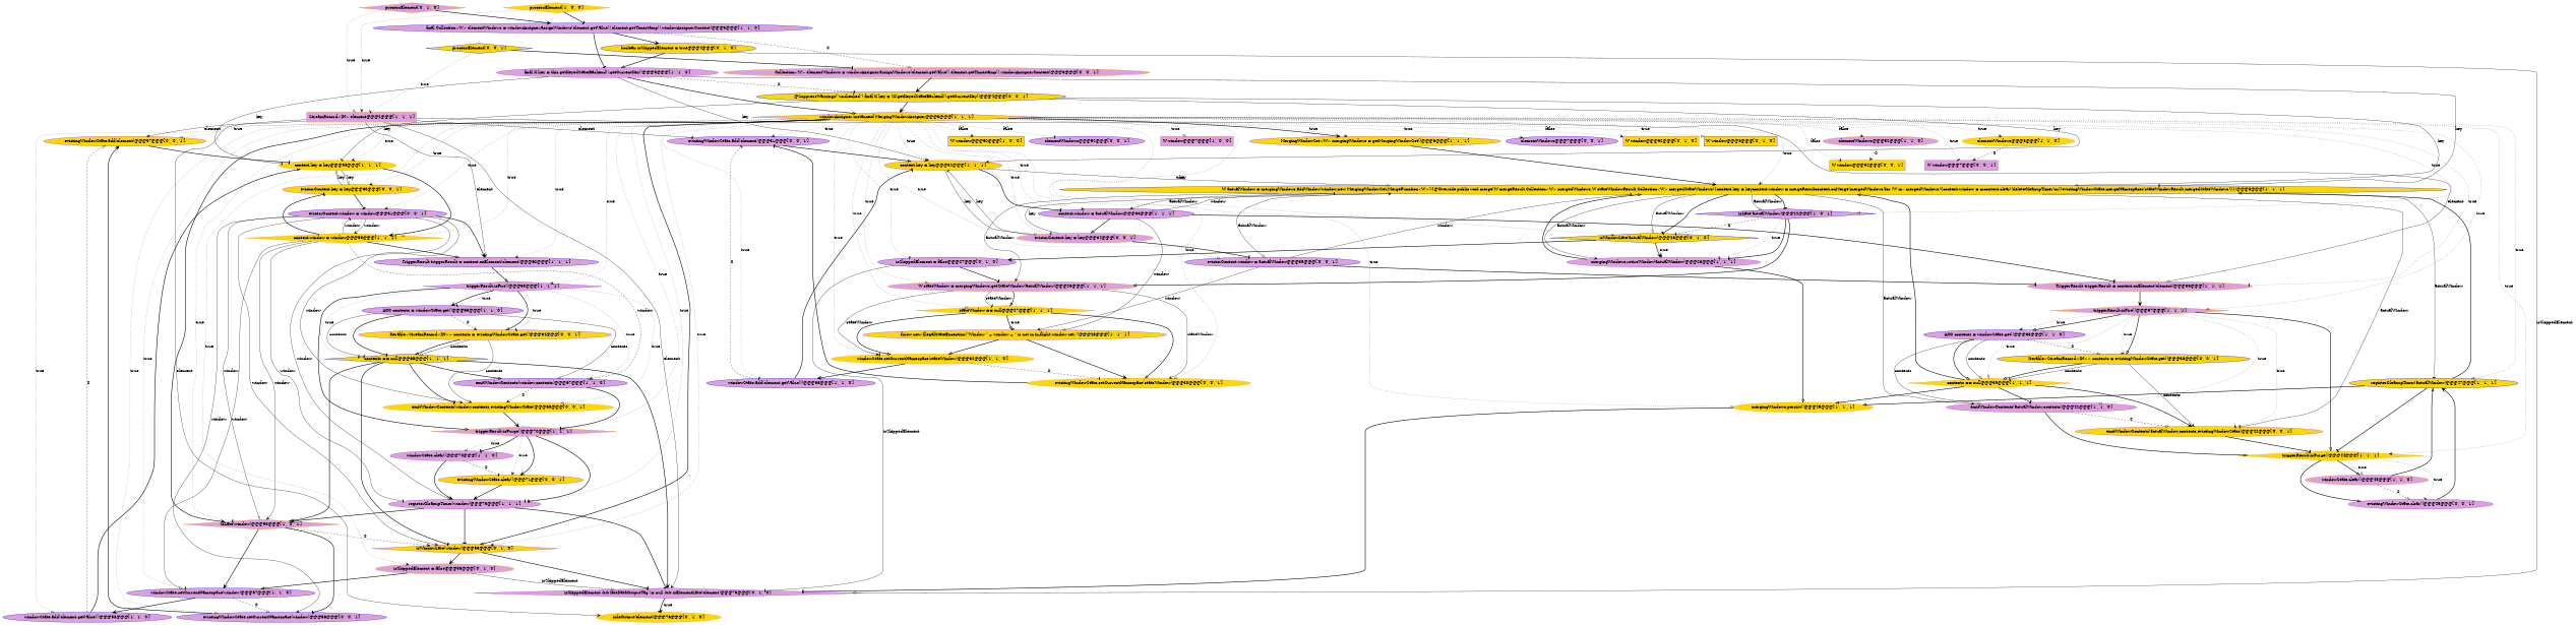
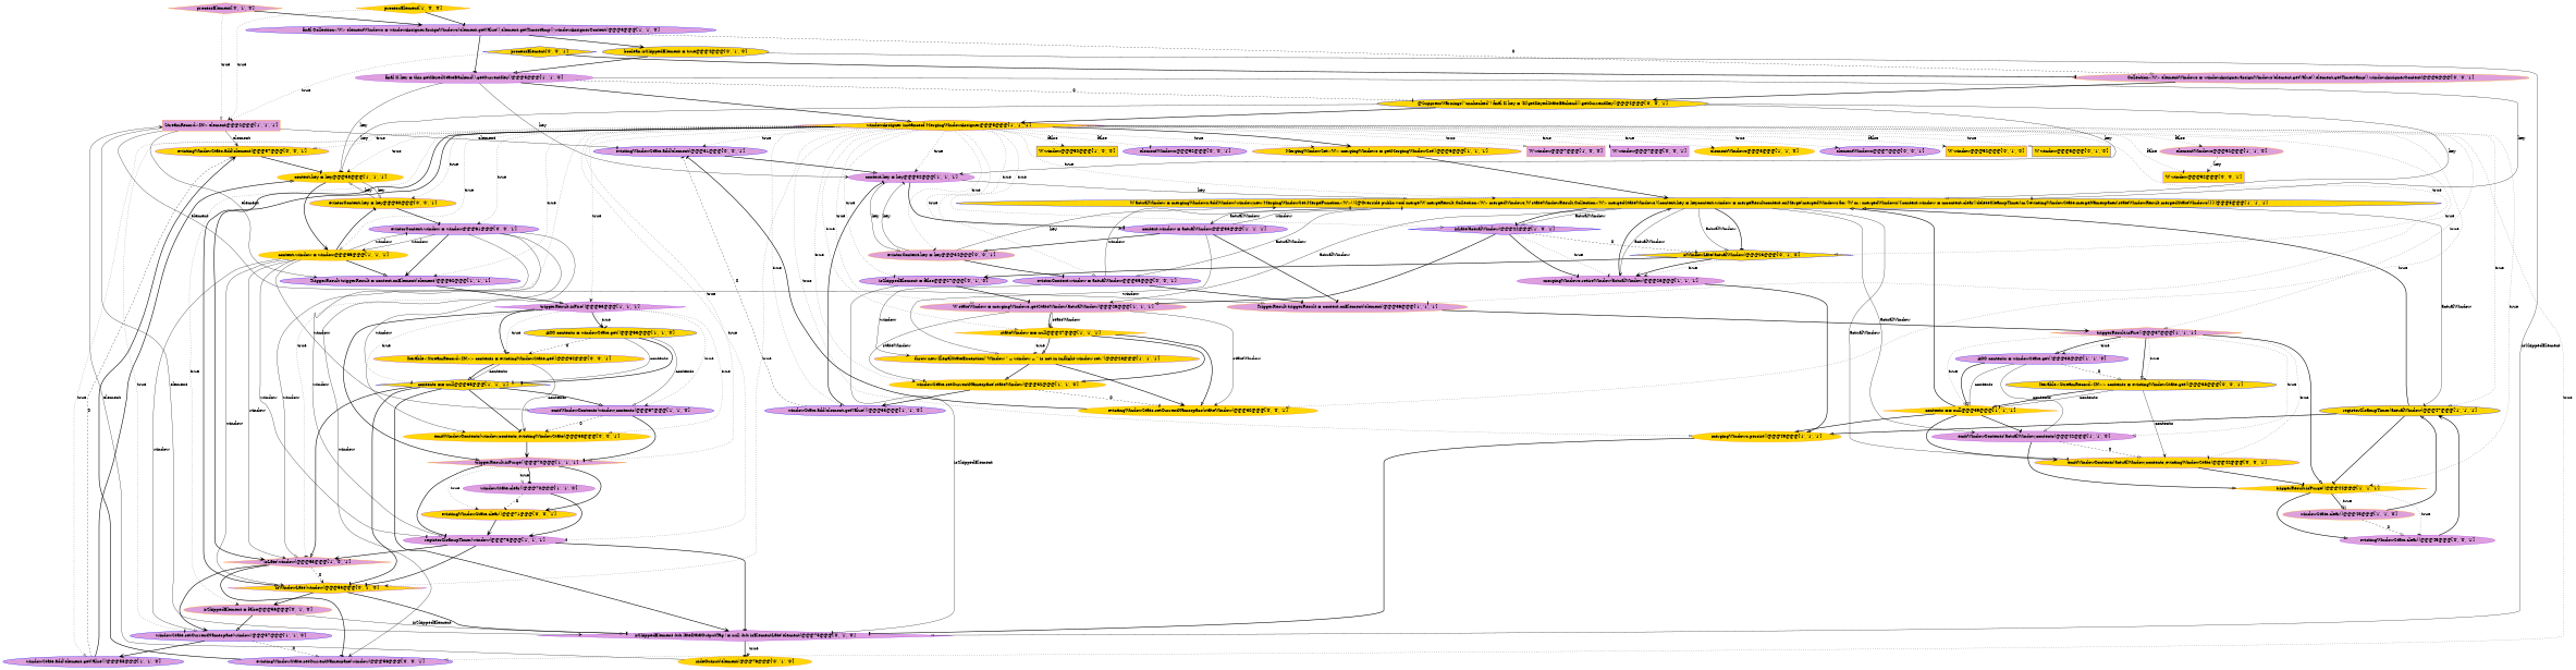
  digraph {
    node [color=blue fillcolor=plum shape=ellipse style=filled]
    edge [arrowhead=onormal style=bold]
    n1 [color=darkorange label="processElement['0', '1', '0']" shape=diamond]
    n2 [color=darkorange label="StreamRecord<IN> element@@@2@@@['1', '1', '1']" shape=box]
    n3 [label="final Collection<W> elementWindows = windowAssigner.assignWindows(element.getValue(),element.getTimestamp(),windowAssignerContext)@@@3@@@['1', '1', '0']"]
    n4 [color=purple label="isSkippedElement && lateDataOutputTag != null && isElementLate(element)@@@75@@@['0', '1', '0']" shape=diamond]
    n5 [color=darkorange fillcolor=gold label="sideOutput(element)@@@76@@@['0', '1', '0']"]
    n6 [label="evictingWindowState.add(element)@@@31@@@['0', '0', '1']"]
    n7 [color=purple fillcolor=gold label="evictingWindowState.add(element)@@@57@@@['0', '0', '1']"]
    n8 [label="TriggerResult triggerResult = context.onElement(element)@@@62@@@['1', '1', '1']"]
    n9 [color=darkorange label="TriggerResult triggerResult = context.onElement(element)@@@36@@@['1', '1', '1']"]
    n10 [color=darkorange label="Collection<W> elementWindows = windowAssigner.assignWindows(element.getValue(),element.getTimestamp(),windowAssignerContext)@@@3@@@['0', '0', '1']"]
    n11 [color=purple label="final K key = this.getKeyedStateBackend().getCurrentKey()@@@5@@@['1', '1', '0']"]
    n12 [fillcolor=gold label="boolean isSkippedElement = true@@@4@@@['0', '1', '0']"]
    n13 [color=purple label="evictingWindowState.clear()@@@45@@@['0', '0', '1']"]
    n14 [fillcolor=gold label="registerCleanupTimer(actualWindow)@@@47@@@['1', '1', '1']"]
    n15 [color=darkorange fillcolor=gold label="triggerResult.isPurge()@@@44@@@['1', '1', '1']" shape=diamond]
    n16 [fillcolor=gold label="W actualWindow = mergingWindows.addWindow(window,new MergingWindowSet.MergeFunction<W>(){@Override public void merge(W mergeResult,Collection<W> mergedWindows,W stateWindowResult,Collection<W> mergedStateWindows){context.key = keycontext.window = mergeResultcontext.onMerge(mergedWindows)for (W m : mergedWindows){context.window = mcontext.clear()deleteCleanupTimer(m)}evictingWindowState.mergeNamespaces(stateWindowResult,mergedStateWindows)}})@@@8@@@['1', '1', '1']"]
    n17 [color=darkorange fillcolor=gold label="mergingWindows.persist()@@@49@@@['1', '1', '1']"]
    n18 [fillcolor=gold label="Iterable<StreamRecord<IN>> contents = evictingWindowState.get()@@@38@@@['0', '0', '1']"]
    n19 [color=purple fillcolor=gold label="emitWindowContents(actualWindow,contents,evictingWindowState)@@@42@@@['0', '0', '1']"]
    n20 [color=darkorange fillcolor=gold label="contents == null@@@39@@@['1', '1', '1']" shape=diamond]
    n21 [color=purple label="emitWindowContents(actualWindow,contents)@@@42@@@['1', '1', '0']"]
    n22 [color=darkorange label="windowState.clear()@@@45@@@['1', '1', '0']"]
    n23 [color=darkorange fillcolor=gold label="windowState.setCurrentNamespace(stateWindow)@@@32@@@['1', '1', '0']"]
    n24 [color=darkorange fillcolor=gold label="evictingWindowState.setCurrentNamespace(stateWindow)@@@30@@@['0', '0', '1']"]
    n25 [label="windowState.add(element.getValue())@@@33@@@['1', '1', '0']"]
-   n26 [color=purple fillcolor=gold label="context.key = key@@@32@@@['1', '1', '1']"]
+   n26 [color=purple label="context.key = key@@@32@@@['1', '1', '1']"]
    n27 [color=purple fillcolor=gold label="windowAssigner instanceof MergingWindowAssigner@@@5@@@['1', '1', '1']" shape=diamond]
    n28 [fillcolor=gold label="isWindowLate(actualWindow)@@@23@@@['0', '1', '0']" shape=diamond]
    n29 [fillcolor=gold label="W window@@@50@@@['1', '0', '0']" shape=box]
    n30 [label="elementWindows@@@52@@@['0', '0', '1']"]
    n31 [color=purple fillcolor=gold label="W window@@@52@@@['0', '0', '1']" shape=box]
    n32 [color=darkorange label="triggerResult.isFire()@@@37@@@['1', '1', '1']" shape=diamond]
    n33 [color=darkorange label="W window@@@7@@@['1', '0', '0']" shape=box]
    n34 [label="context.window = actualWindow@@@33@@@['1', '1', '1']"]
    n35 [color=darkorange label="evictorContext.key = key@@@34@@@['0', '0', '1']"]
    n36 [color=darkorange label="triggerResult.isPurge()@@@70@@@['1', '1', '1']" shape=diamond]
    n37 [color=purple fillcolor=gold label="evictorContext.key = key@@@60@@@['0', '0', '1']"]
    n38 [label="evictorContext.window = window@@@61@@@['0', '0', '1']"]
    n39 [color=purple label="W window@@@7@@@['0', '0', '1']" shape=box]
    n40 [color=darkorange label="isLate(window)@@@53@@@['1', '0', '1']" shape=diamond]
    n41 [color=darkorange fillcolor=gold label="elementWindows@@@8@@@['1', '1', '0']"]
    n42 [color=darkorange label="elementWindows@@@52@@@['1', '1', '0']"]
    n43 [color=darkorange label="W stateWindow = mergingWindows.getStateWindow(actualWindow)@@@26@@@['1', '1', '1']"]
    n44 [color=darkorange label="isSkippedElement = false@@@56@@@['0', '1', '0']"]
    n45 [color=purple fillcolor=gold label="isWindowLate(window)@@@53@@@['0', '1', '0']" shape=diamond]
    n46 [label="evictingWindowState.setCurrentNamespace(window)@@@56@@@['0', '0', '1']"]
    n47 [color=darkorange fillcolor=gold label="context.key = key@@@58@@@['1', '1', '1']"]
    n48 [color=darkorange fillcolor=gold label="stateWindow == null@@@27@@@['1', '1', '1']" shape=diamond]
    n49 [label="windowState.add(element.getValue())@@@58@@@['1', '1', '0']"]
    n50 [color=purple label="registerCleanupTimer(window)@@@73@@@['1', '1', '1']"]
    n51 [label="elementWindows@@@7@@@['0', '0', '1']"]
    n52 [label="isLate(actualWindow)@@@22@@@['1', '0', '1']" shape=diamond]
    n53 [color=purple fillcolor=gold label="MergingWindowSet<W> mergingWindows = getMergingWindowSet()@@@6@@@['1', '1', '1']"]
    n54 [color=purple label="triggerResult.isFire()@@@63@@@['1', '1', '1']" shape=diamond]
    n55 [label="windowState.setCurrentNamespace(window)@@@57@@@['1', '1', '0']"]
    n56 [color=purple fillcolor=gold label="W window@@@52@@@['0', '1', '0']" shape=box]
    n57 [label="isSkippedElement = false@@@27@@@['0', '1', '0']"]
    n58 [fillcolor=gold label="W window@@@8@@@['0', '1', '0']" shape=box]
-   n59 [color=darkorange fillcolor=gold label="context.window = window@@@59@@@['1', '1', '1']" shape=diamond]
+   n59 [color=darkorange fillcolor=gold label="context.window = window@@@59@@@['1', '1', '1']"]
    n60 [label="evictorContext.window = actualWindow@@@35@@@['0', '0', '1']"]
    n61 [color=purple label="mergingWindows.retireWindow(actualWindow)@@@23@@@['1', '1', '1']"]
    n62 [label="ACC contents = windowState.get()@@@38@@@['1', '1', '0']"]
    n63 [color=purple fillcolor=gold label="throw new IllegalStateException(\"Window \" + window + \" is not in in-flight window set.\")@@@28@@@['1', '1', '1']"]
    n64 [color=purple fillcolor=gold label="evictingWindowState.clear()@@@71@@@['0', '0', '1']"]
    n65 [color=purple label="windowState.clear()@@@70@@@['1', '1', '0']"]
    n66 [color=darkorange fillcolor=gold label="emitWindowContents(window,contents,evictingWindowState)@@@68@@@['0', '0', '1']"]
    n67 [label="emitWindowContents(window,contents)@@@67@@@['1', '1', '0']"]
-   n68 [label="ACC contents = windowState.get()@@@63@@@['1', '1', '0']"]
+   n68 [fillcolor=gold label="ACC contents = windowState.get()@@@63@@@['1', '1', '0']"]
    n69 [color=purple fillcolor=gold label="Iterable<StreamRecord<IN>> contents = evictingWindowState.get()@@@64@@@['0', '0', '1']"]
    n70 [fillcolor=gold label="contents == null@@@65@@@['1', '1', '1']" shape=diamond]
    n71 [fillcolor=gold label="@SuppressWarnings(\"unchecked\") final K key = (K)getKeyedStateBackend().getCurrentKey()@@@4@@@['0', '0', '1']"]
    n72 [fillcolor=gold label="processElement['0', '0', '1']" shape=diamond]
    n73 [color=darkorange fillcolor=gold label="processElement['1', '0', '0']" shape=diamond]
    n1 -> n2 [label=true style=dotted]
    n1 -> n3 [arrowhead=vee]
    n2 -> n4 [arrowhead=vee label=element style=solid]
-   n2 -> n5 [arrowhead=vee label=element style=solid]
+   n5 -> n2 [arrowhead=vee label=element style=solid]
    n2 -> n6 [arrowhead=tee label=element style=solid]
    n2 -> n7 [arrowhead=vee label=element style=solid]
    n2 -> n8 [arrowhead=vee label=element style=solid]
    n2 -> n9 [label=element style=solid]
    n3 -> n10 [label=0 style=dashed]
    n3 -> n11 [arrowhead=tee]
    n3 -> n12 [arrowhead=vee]
    n4 -> n5 [arrowhead=tee]
    n4 -> n5 [arrowhead=vee label=true style=dotted]
    n6 -> n26
    n7 -> n47 [arrowhead=tee]
    n8 -> n54
    n9 -> n32 [arrowhead=vee]
    n10 -> n71 [arrowhead=vee]
    n11 -> n16 [arrowhead=tee label=key style=solid]
    n11 -> n26 [arrowhead=vee label=key style=solid]
    n11 -> n27
    n11 -> n47 [arrowhead=tee label=key style=solid]
    n11 -> n71 [arrowhead=tee label=0 style=dashed]
    n12 -> n4 [label=isSkippedElement style=solid]
    n12 -> n11
    n13 -> n14 [arrowhead=vee]
    n14 -> n15 [arrowhead=tee]
    n14 -> n16
    n14 -> n17
    n15 -> n13 [arrowhead=tee label=true style=dotted]
    n15 -> n13
    n15 -> n22
    n15 -> n22 [label=true style=dotted]
    n16 -> n14 [arrowhead=tee label=actualWindow style=solid]
    n16 -> n19 [arrowhead=tee label=actualWindow style=solid]
    n16 -> n21 [arrowhead=vee label=actualWindow style=solid]
    n16 -> n28 [label=actualWindow style=solid]
    n16 -> n28 [arrowhead=tee]
    n16 -> n34 [arrowhead=vee label=actualWindow style=solid]
    n16 -> n43 [arrowhead=vee label=actualWindow style=solid]
    n16 -> n52 [label=actualWindow style=solid]
    n16 -> n52 [arrowhead=tee]
    n16 -> n60 [label=actualWindow style=solid]
    n16 -> n61 [arrowhead=vee label=actualWindow style=solid]
    n17 -> n4 [arrowhead=tee]
    n18 -> n19 [arrowhead=vee label=contents style=solid]
    n18 -> n20 [arrowhead=tee label=contents style=solid]
    n18 -> n20
    n19 -> n15 [arrowhead=tee]
    n20 -> n16
    n20 -> n17
    n20 -> n19 [arrowhead=vee]
    n20 -> n21 [arrowhead=tee]
    n21 -> n15
    n21 -> n19 [label=0 style=dashed]
    n22 -> n13 [label=0 style=dashed]
    n22 -> n14
    n23 -> n24 [arrowhead=tee label=0 style=dashed]
    n23 -> n25 [arrowhead=vee]
    n24 -> n6 [arrowhead=tee]
    n25 -> n6 [arrowhead=tee label=0 style=dashed]
    n25 -> n26 [arrowhead=tee]
    n26 -> n16 [label=key style=solid]
    n26 -> n34 [arrowhead=tee]
    n26 -> n35 [label=key style=solid]
    n27 -> n6 [arrowhead=vee label=true style=dotted]
    n27 -> n7 [label=true style=dotted]
    n27 -> n8 [arrowhead=vee label=true style=dotted]
    n27 -> n9 [arrowhead=tee label=true style=dotted]
    n27 -> n14 [label=true style=dotted]
    n27 -> n15 [arrowhead=vee label=true style=dotted]
    n27 -> n16 [arrowhead=vee label=true style=dotted]
    n27 -> n17 [label=true style=dotted]
    n27 -> n23 [arrowhead=vee label=true style=dotted]
    n27 -> n24 [label=true style=dotted]
    n27 -> n25 [arrowhead=tee label=true style=dotted]
    n27 -> n26 [arrowhead=vee label=true style=dotted]
    n27 -> n28 [label=true style=dotted]
    n27 -> n29 [arrowhead=vee label=false style=dotted]
    n27 -> n30 [arrowhead=tee label=false style=dotted]
    n27 -> n31 [arrowhead=tee label=false style=dotted]
    n27 -> n32 [label=true style=dotted]
    n27 -> n33 [label=true style=dotted]
    n27 -> n34 [arrowhead=vee label=true style=dotted]
    n27 -> n35 [arrowhead=tee label=true style=dotted]
    n27 -> n36 [label=true style=dotted]
    n27 -> n37 [arrowhead=vee label=true style=dotted]
    n27 -> n38 [arrowhead=vee label=true style=dotted]
    n27 -> n39 [arrowhead=tee label=true style=dotted]
    n27 -> n40 [arrowhead=vee]
    n27 -> n40 [arrowhead=tee label=true style=dotted]
    n27 -> n41 [arrowhead=vee label=true style=dotted]
    n27 -> n42 [arrowhead=vee label=false style=dotted]
    n27 -> n43 [label=true style=dotted]
    n27 -> n44 [arrowhead=vee label=true style=dotted]
    n27 -> n45
    n27 -> n45 [arrowhead=vee label=true style=dotted]
    n27 -> n46 [label=true style=dotted]
    n27 -> n47 [arrowhead=vee label=true style=dotted]
    n27 -> n48 [label=true style=dotted]
    n27 -> n49 [label=true style=dotted]
    n27 -> n50 [arrowhead=tee label=true style=dotted]
    n27 -> n51 [arrowhead=vee label=true style=dotted]
    n27 -> n52 [label=true style=dotted]
    n27 -> n53 [arrowhead=vee]
    n27 -> n53 [arrowhead=vee label=true style=dotted]
    n27 -> n54 [arrowhead=vee label=true style=dotted]
    n27 -> n55 [arrowhead=tee label=true style=dotted]
    n27 -> n56 [arrowhead=vee label=false style=dotted]
    n27 -> n57 [arrowhead=tee label=true style=dotted]
    n27 -> n58 [label=true style=dotted]
    n27 -> n59 [label=true style=dotted]
    n27 -> n60 [label=true style=dotted]
    n28 -> n57 [arrowhead=vee]
    n28 -> n61 [arrowhead=vee label=true style=dotted]
    n28 -> n61 [arrowhead=vee]
    n32 -> n15
    n32 -> n18
    n32 -> n18 [arrowhead=tee label=true style=dotted]
    n32 -> n19 [arrowhead=tee label=true style=dotted]
    n32 -> n20 [label=true style=dotted]
    n32 -> n21 [label=true style=dotted]
    n32 -> n62 [arrowhead=vee label=true style=dotted]
    n32 -> n62
    n34 -> n9 [arrowhead=tee]
    n34 -> n16 [arrowhead=tee label=window style=solid]
    n34 -> n35
    n34 -> n63 [label=window style=solid]
    n35 -> n16 [arrowhead=vee label=key style=solid]
    n35 -> n26 [arrowhead=tee label=key style=solid]
    n35 -> n60 [arrowhead=tee]
    n36 -> n50 [arrowhead=tee]
    n36 -> n64 [arrowhead=vee]
    n36 -> n64 [arrowhead=vee label=true style=dotted]
    n36 -> n65 [label=true style=dotted]
    n36 -> n65 [arrowhead=tee]
    n37 -> n38 [arrowhead=tee]
    n37 -> n47 [label=key style=solid]
    n38 -> n8 [arrowhead=vee]
    n38 -> n40 [label=window style=solid]
    n38 -> n46 [arrowhead=vee label=window style=solid]
    n38 -> n50 [label=window style=solid]
    n38 -> n59 [arrowhead=vee label=window style=solid]
    n38 -> n66 [arrowhead=vee label=window style=solid]
    n40 -> n45 [arrowhead=vee label=0 style=dashed]
    n40 -> n46 [arrowhead=tee]
    n40 -> n55 [arrowhead=vee]
-   n41 -> n39 [arrowhead=vee label=0 style=dashed]
-   n42 -> n31 [arrowhead=vee label=0 style=dashed]
+   n42 -> n31 [arrowhead=vee label=key style=dashed]
    n43 -> n23 [arrowhead=tee label=stateWindow style=solid]
    n43 -> n24 [arrowhead=vee label=stateWindow style=solid]
    n43 -> n48
    n43 -> n48 [arrowhead=tee label=stateWindow style=solid]
    n44 -> n4 [label=isSkippedElement style=solid]
    n44 -> n55
    n45 -> n4 [arrowhead=tee]
    n45 -> n44 [arrowhead=vee]
    n46 -> n7 [arrowhead=vee]
    n47 -> n37 [label=key style=solid]
    n47 -> n59 [arrowhead=vee]
    n48 -> n23
    n48 -> n24
    n48 -> n63
    n48 -> n63 [arrowhead=tee label=true style=dotted]
    n49 -> n7 [label=0 style=dashed]
    n49 -> n47
    n50 -> n4 [arrowhead=tee]
    n50 -> n40 [arrowhead=vee]
    n50 -> n45 [arrowhead=tee]
    n52 -> n28 [arrowhead=tee label=0 style=dashed]
    n52 -> n43
    n52 -> n61 [arrowhead=tee]
    n52 -> n61 [arrowhead=tee label=true style=dotted]
    n53 -> n16 [arrowhead=vee]
    n54 -> n36
    n54 -> n66 [label=true style=dotted]
    n54 -> n67 [arrowhead=vee label=true style=dotted]
    n54 -> n68 [arrowhead=tee label=true style=dotted]
    n54 -> n68 [arrowhead=vee]
    n54 -> n69
    n54 -> n69 [arrowhead=tee label=true style=dotted]
    n54 -> n70 [arrowhead=tee label=true style=dotted]
    n55 -> n46 [label=0 style=dashed]
    n55 -> n49 [arrowhead=vee]
    n57 -> n4 [arrowhead=tee label=isSkippedElement style=solid]
    n57 -> n43 [arrowhead=tee]
    n59 -> n8
    n59 -> n37 [arrowhead=tee]
    n59 -> n38 [arrowhead=tee label=window style=solid]
    n59 -> n40 [arrowhead=vee label=window style=solid]
-   n38 -> n45 [arrowhead=vee label=window style=solid]
+   n59 -> n45 [arrowhead=vee label=window style=solid]
    n59 -> n50 [arrowhead=tee label=window style=solid]
    n59 -> n55 [label=window style=solid]
-   n59 -> n67 [label=window style=dashed]
+   n59 -> n67 [label=window style=solid]
    n60 -> n9 [arrowhead=tee]
    n60 -> n16 [arrowhead=tee label=window style=solid]
    n60 -> n63 [arrowhead=vee label=window style=solid]
    n61 -> n16
    n61 -> n17
    n62 -> n18 [label=0 style=dashed]
    n62 -> n20
    n62 -> n20 [label=contents style=solid]
    n62 -> n21 [label=contents style=solid]
    n63 -> n23
    n63 -> n24 [arrowhead=vee]
    n64 -> n50 [arrowhead=vee]
    n65 -> n50 [arrowhead=vee]
    n65 -> n64 [arrowhead=tee label=0 style=dashed]
    n66 -> n36 [arrowhead=vee]
    n67 -> n36 [arrowhead=tee]
    n67 -> n66 [arrowhead=vee label=0 style=dashed]
    n68 -> n67 [label=contents style=solid]
    n68 -> n69 [arrowhead=vee label=0 style=dashed]
    n68 -> n70 [arrowhead=tee label=contents style=solid]
    n68 -> n70 [arrowhead=tee]
    n69 -> n66 [arrowhead=vee label=contents style=solid]
    n69 -> n70 [label=contents style=solid]
    n69 -> n70
    n70 -> n4 [arrowhead=vee]
    n70 -> n40
    n70 -> n45 [arrowhead=tee]
    n70 -> n66 [arrowhead=tee]
    n70 -> n67
    n71 -> n16 [label=key style=solid]
    n71 -> n26 [arrowhead=vee label=key style=solid]
    n71 -> n27 [arrowhead=vee]
    n71 -> n47 [arrowhead=tee label=key style=solid]
    n72 -> n2 [arrowhead=tee label=true style=dotted]
    n72 -> n10 [arrowhead=tee]
    n73 -> n2 [arrowhead=vee label=true style=dotted]
    n73 -> n3 [arrowhead=tee]
  }
